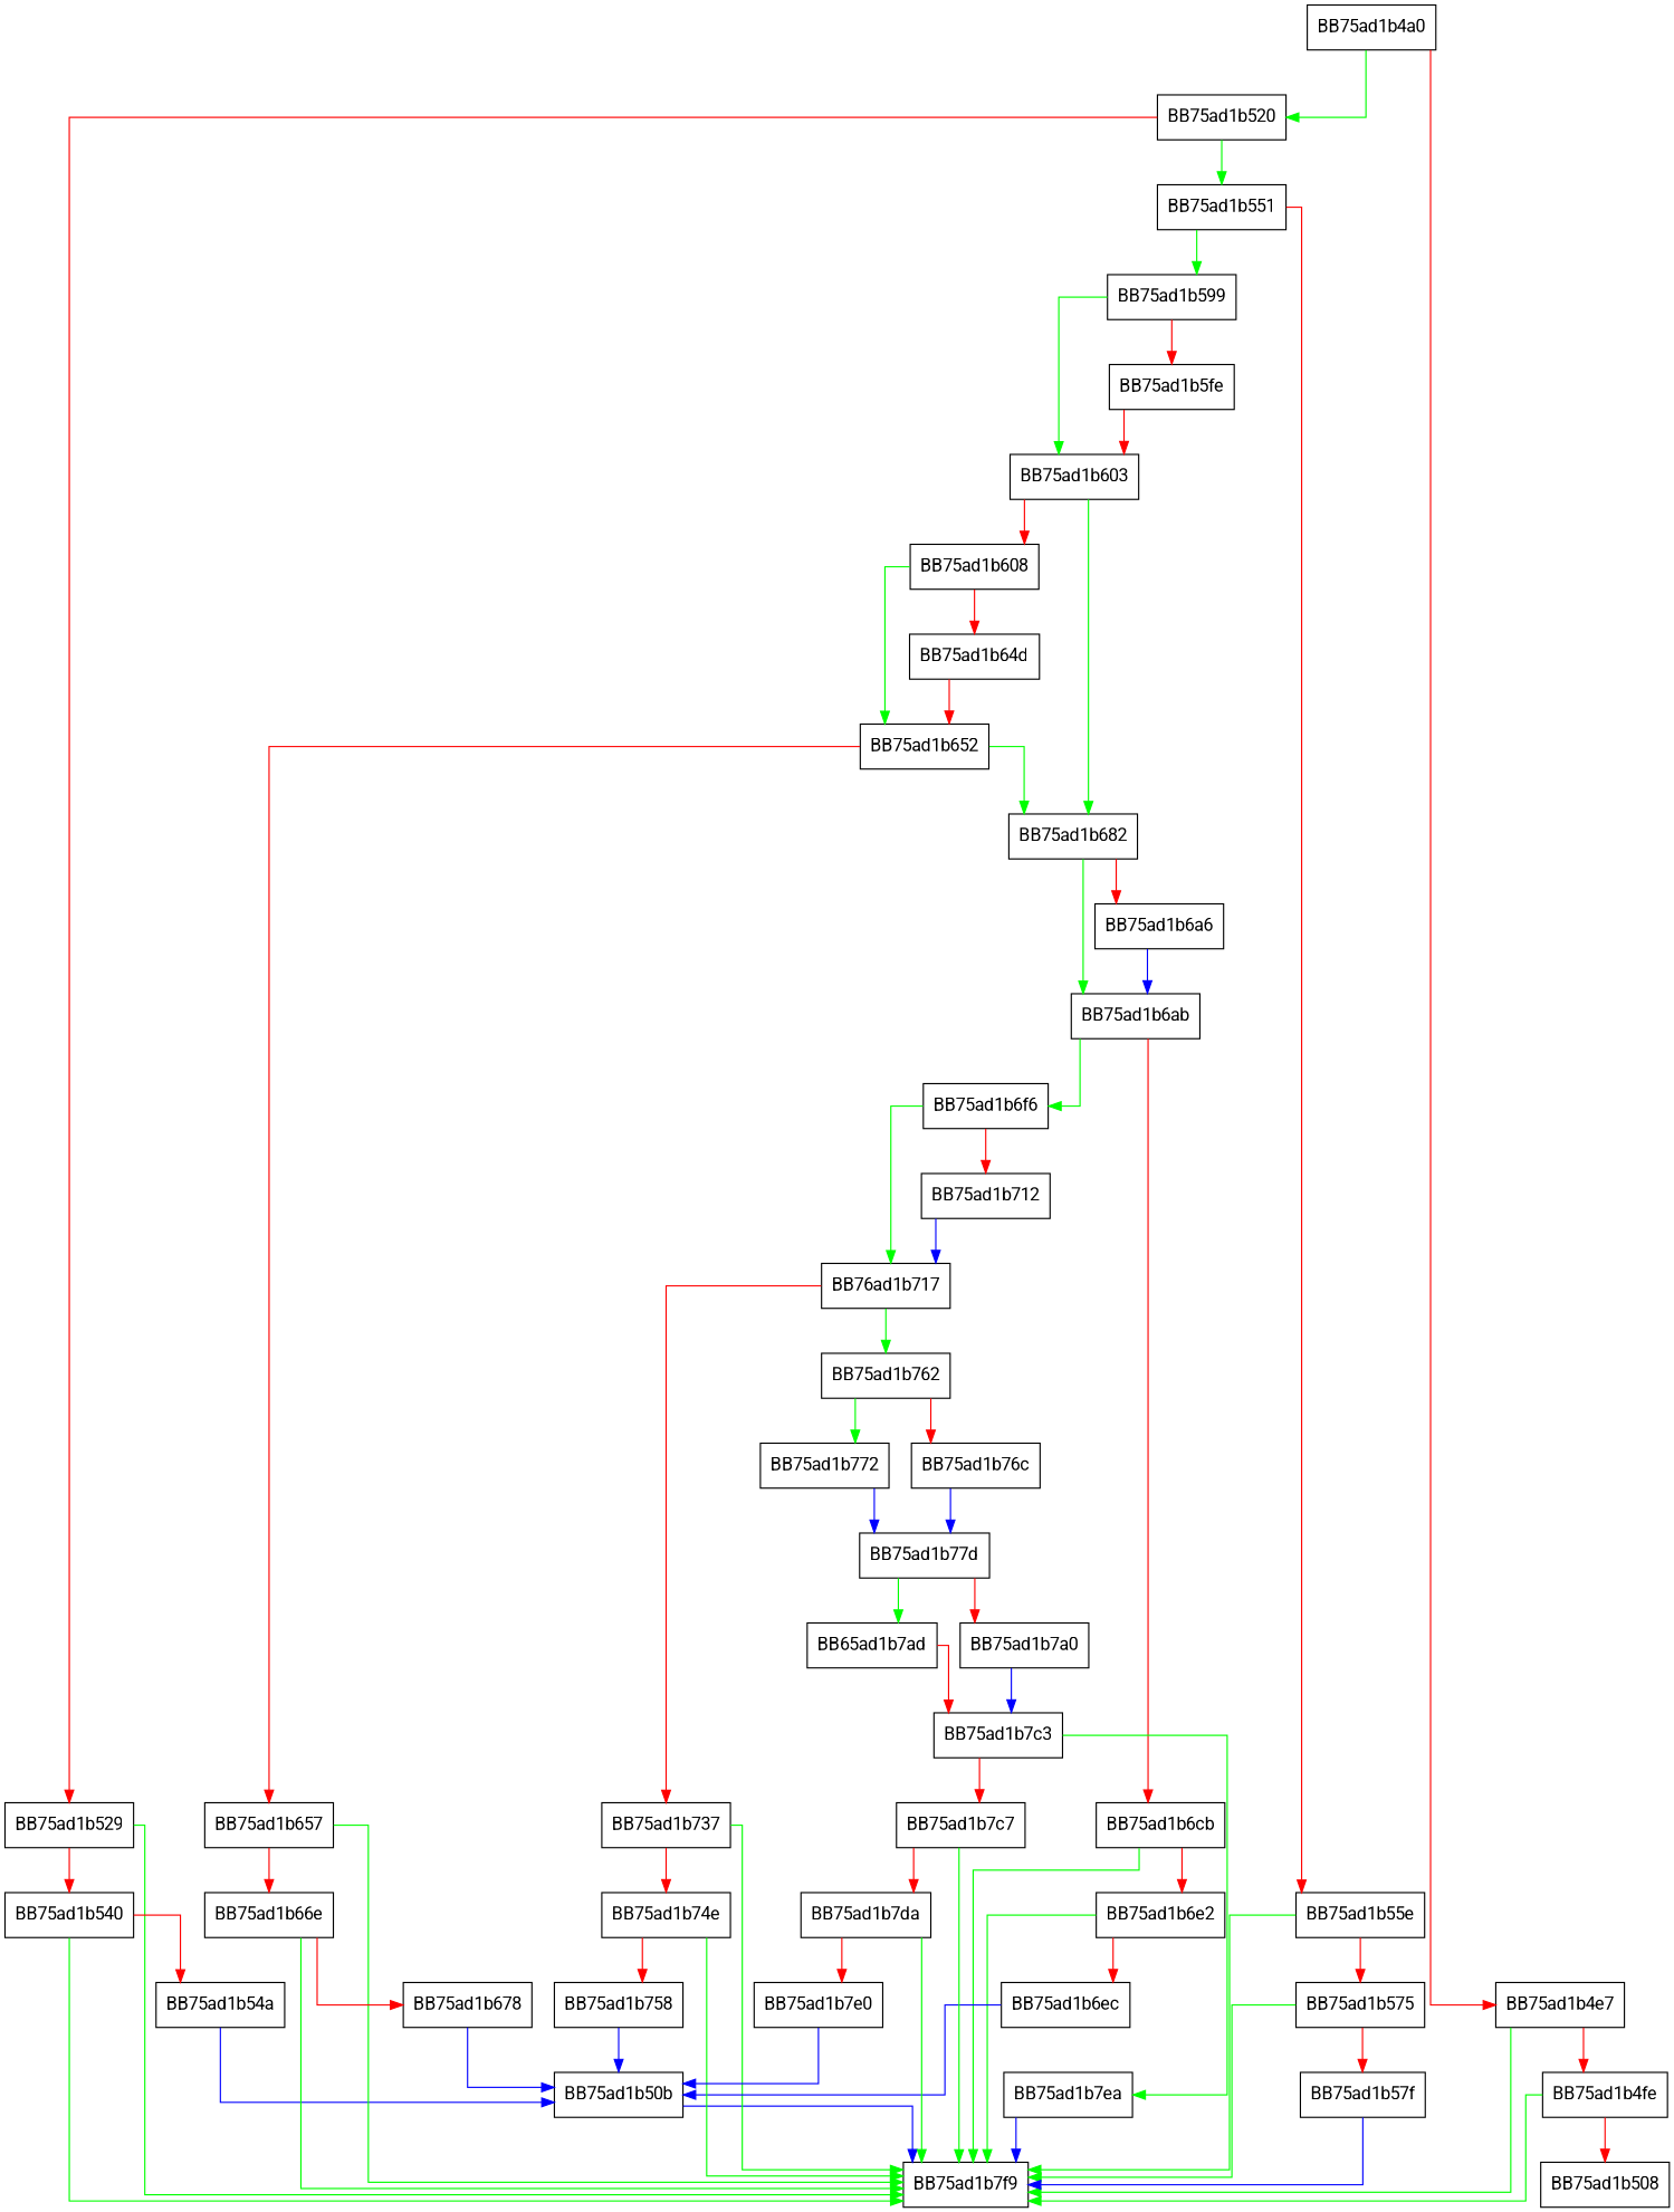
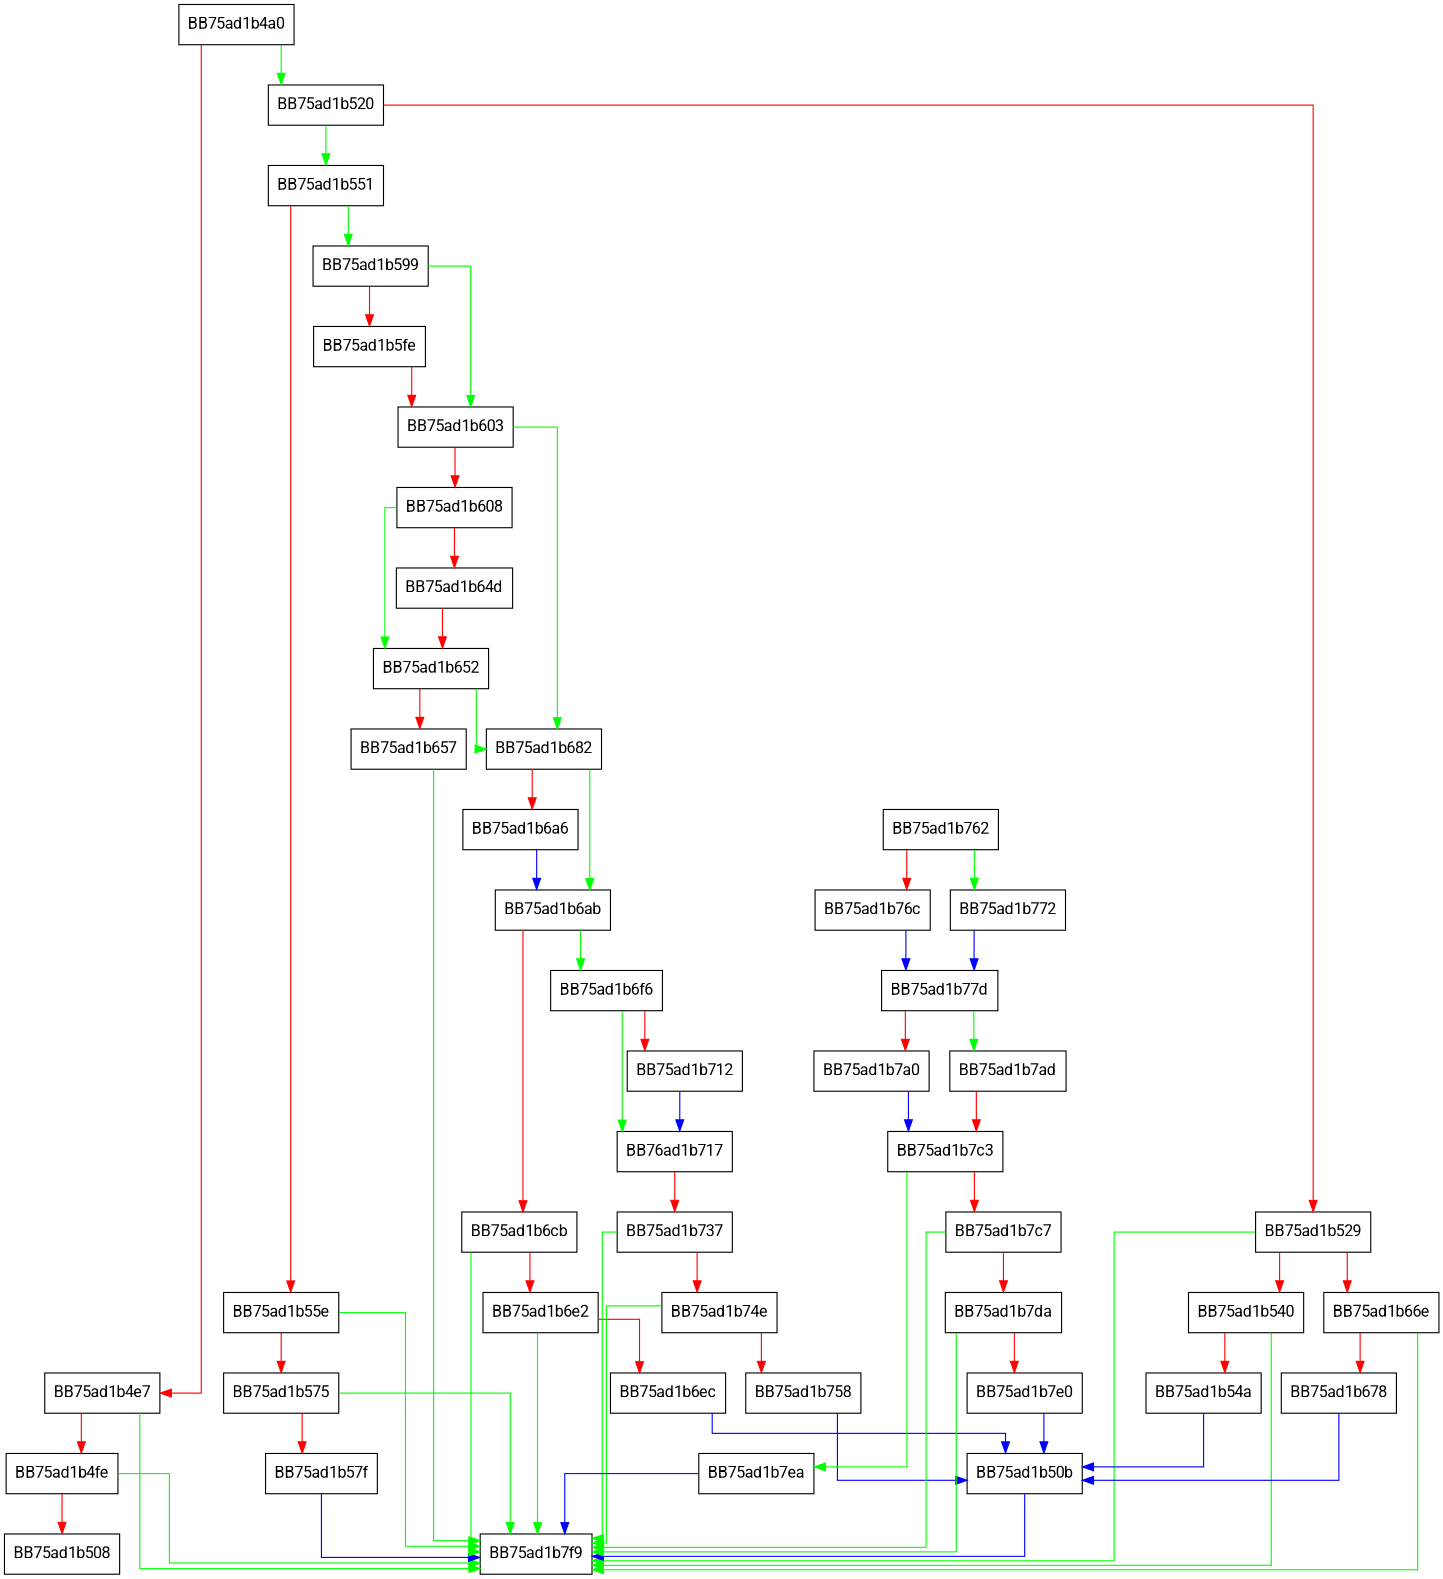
  digraph {
    fontname=Roboto
    splines=ortho
    node [fontname=Roboto shape=box]
    edge [color=red fontname=Roboto]
    BB75ad1b4a0
    BB75ad1b520
    BB75ad1b4e7
    BB75ad1b551
    BB75ad1b529
    BB75ad1b7f9
    BB75ad1b4fe
    BB75ad1b599
    BB75ad1b55e
    BB75ad1b540
    BB75ad1b508
    BB75ad1b50b
    BB75ad1b603
    BB75ad1b5fe
    BB75ad1b575
    BB75ad1b54a
    BB75ad1b682
    BB75ad1b608
    BB75ad1b57f
    BB75ad1b6ab
    BB75ad1b6a6
    BB75ad1b652
    BB75ad1b64d
    BB75ad1b6f6
    BB75ad1b6cb
    BB75ad1b657
    BB75ad1b66e
    BB75ad1b678
    n29 [label=BB76ad1b717]
    BB75ad1b712
    BB75ad1b6e2
    BB75ad1b762
    BB75ad1b737
    BB75ad1b6ec
    BB75ad1b772
    BB75ad1b76c
    BB75ad1b74e
    BB75ad1b77d
    BB75ad1b758
-   BB75ad1b7ad [label=BB65ad1b7ad]
+   BB75ad1b7ad
    BB75ad1b7a0
    BB75ad1b7c3
    BB75ad1b7ea
    BB75ad1b7c7
    BB75ad1b7da
    BB75ad1b7e0
    BB75ad1b4a0 -> BB75ad1b520 [color=green]
    BB75ad1b4a0 -> BB75ad1b4e7
    BB75ad1b520 -> BB75ad1b551 [color=green]
    BB75ad1b520 -> BB75ad1b529
    BB75ad1b4e7 -> BB75ad1b7f9 [color=green]
    BB75ad1b4e7 -> BB75ad1b4fe
    BB75ad1b551 -> BB75ad1b599 [color=green]
    BB75ad1b551 -> BB75ad1b55e
    BB75ad1b529 -> BB75ad1b7f9 [color=green]
    BB75ad1b529 -> BB75ad1b540
    BB75ad1b4fe -> BB75ad1b7f9 [color=green]
    BB75ad1b4fe -> BB75ad1b508
    BB75ad1b599 -> BB75ad1b603 [color=green]
    BB75ad1b599 -> BB75ad1b5fe
    BB75ad1b55e -> BB75ad1b7f9 [color=green]
    BB75ad1b55e -> BB75ad1b575
    BB75ad1b540 -> BB75ad1b7f9 [color=green]
    BB75ad1b540 -> BB75ad1b54a
    BB75ad1b50b -> BB75ad1b7f9 [color=blue]
    BB75ad1b603 -> BB75ad1b682 [color=green]
    BB75ad1b603 -> BB75ad1b608
    BB75ad1b5fe -> BB75ad1b603
    BB75ad1b575 -> BB75ad1b7f9 [color=green]
    BB75ad1b575 -> BB75ad1b57f
    BB75ad1b54a -> BB75ad1b50b [color=blue]
    BB75ad1b682 -> BB75ad1b6ab [color=green]
    BB75ad1b682 -> BB75ad1b6a6
    BB75ad1b608 -> BB75ad1b652 [color=green]
    BB75ad1b608 -> BB75ad1b64d
    BB75ad1b57f -> BB75ad1b7f9 [color=blue]
    BB75ad1b6ab -> BB75ad1b6f6 [color=green]
    BB75ad1b6ab -> BB75ad1b6cb
    BB75ad1b6a6 -> BB75ad1b6ab [color=blue]
    BB75ad1b652 -> BB75ad1b682 [color=green]
    BB75ad1b652 -> BB75ad1b657
    BB75ad1b64d -> BB75ad1b652
    BB75ad1b6f6 -> n29 [color=green]
    BB75ad1b6f6 -> BB75ad1b712
    BB75ad1b6cb -> BB75ad1b7f9 [color=green]
    BB75ad1b6cb -> BB75ad1b6e2
    BB75ad1b657 -> BB75ad1b7f9 [color=green]
-   BB75ad1b657 -> BB75ad1b66e
+   BB75ad1b529 -> BB75ad1b66e
    BB75ad1b66e -> BB75ad1b7f9 [color=green]
    BB75ad1b66e -> BB75ad1b678
    BB75ad1b678 -> BB75ad1b50b [color=blue]
-   n29 -> BB75ad1b762 [color=green]
    n29 -> BB75ad1b737
    BB75ad1b712 -> n29 [color=blue]
    BB75ad1b6e2 -> BB75ad1b7f9 [color=green]
    BB75ad1b6e2 -> BB75ad1b6ec
    BB75ad1b762 -> BB75ad1b772 [color=green]
    BB75ad1b762 -> BB75ad1b76c
    BB75ad1b737 -> BB75ad1b7f9 [color=green]
    BB75ad1b737 -> BB75ad1b74e
    BB75ad1b6ec -> BB75ad1b50b [color=blue]
    BB75ad1b772 -> BB75ad1b77d [color=blue]
    BB75ad1b76c -> BB75ad1b77d [color=blue]
    BB75ad1b74e -> BB75ad1b7f9 [color=green]
    BB75ad1b74e -> BB75ad1b758
    BB75ad1b77d -> BB75ad1b7ad [color=green]
    BB75ad1b77d -> BB75ad1b7a0
    BB75ad1b758 -> BB75ad1b50b [color=blue]
    BB75ad1b7ad -> BB75ad1b7c3
    BB75ad1b7a0 -> BB75ad1b7c3 [color=blue]
    BB75ad1b7c3 -> BB75ad1b7ea [color=green]
    BB75ad1b7c3 -> BB75ad1b7c7
    BB75ad1b7ea -> BB75ad1b7f9 [color=blue]
    BB75ad1b7c7 -> BB75ad1b7f9 [color=green]
    BB75ad1b7c7 -> BB75ad1b7da
    BB75ad1b7da -> BB75ad1b7f9 [color=green]
    BB75ad1b7da -> BB75ad1b7e0
    BB75ad1b7e0 -> BB75ad1b50b [color=blue]
  }
